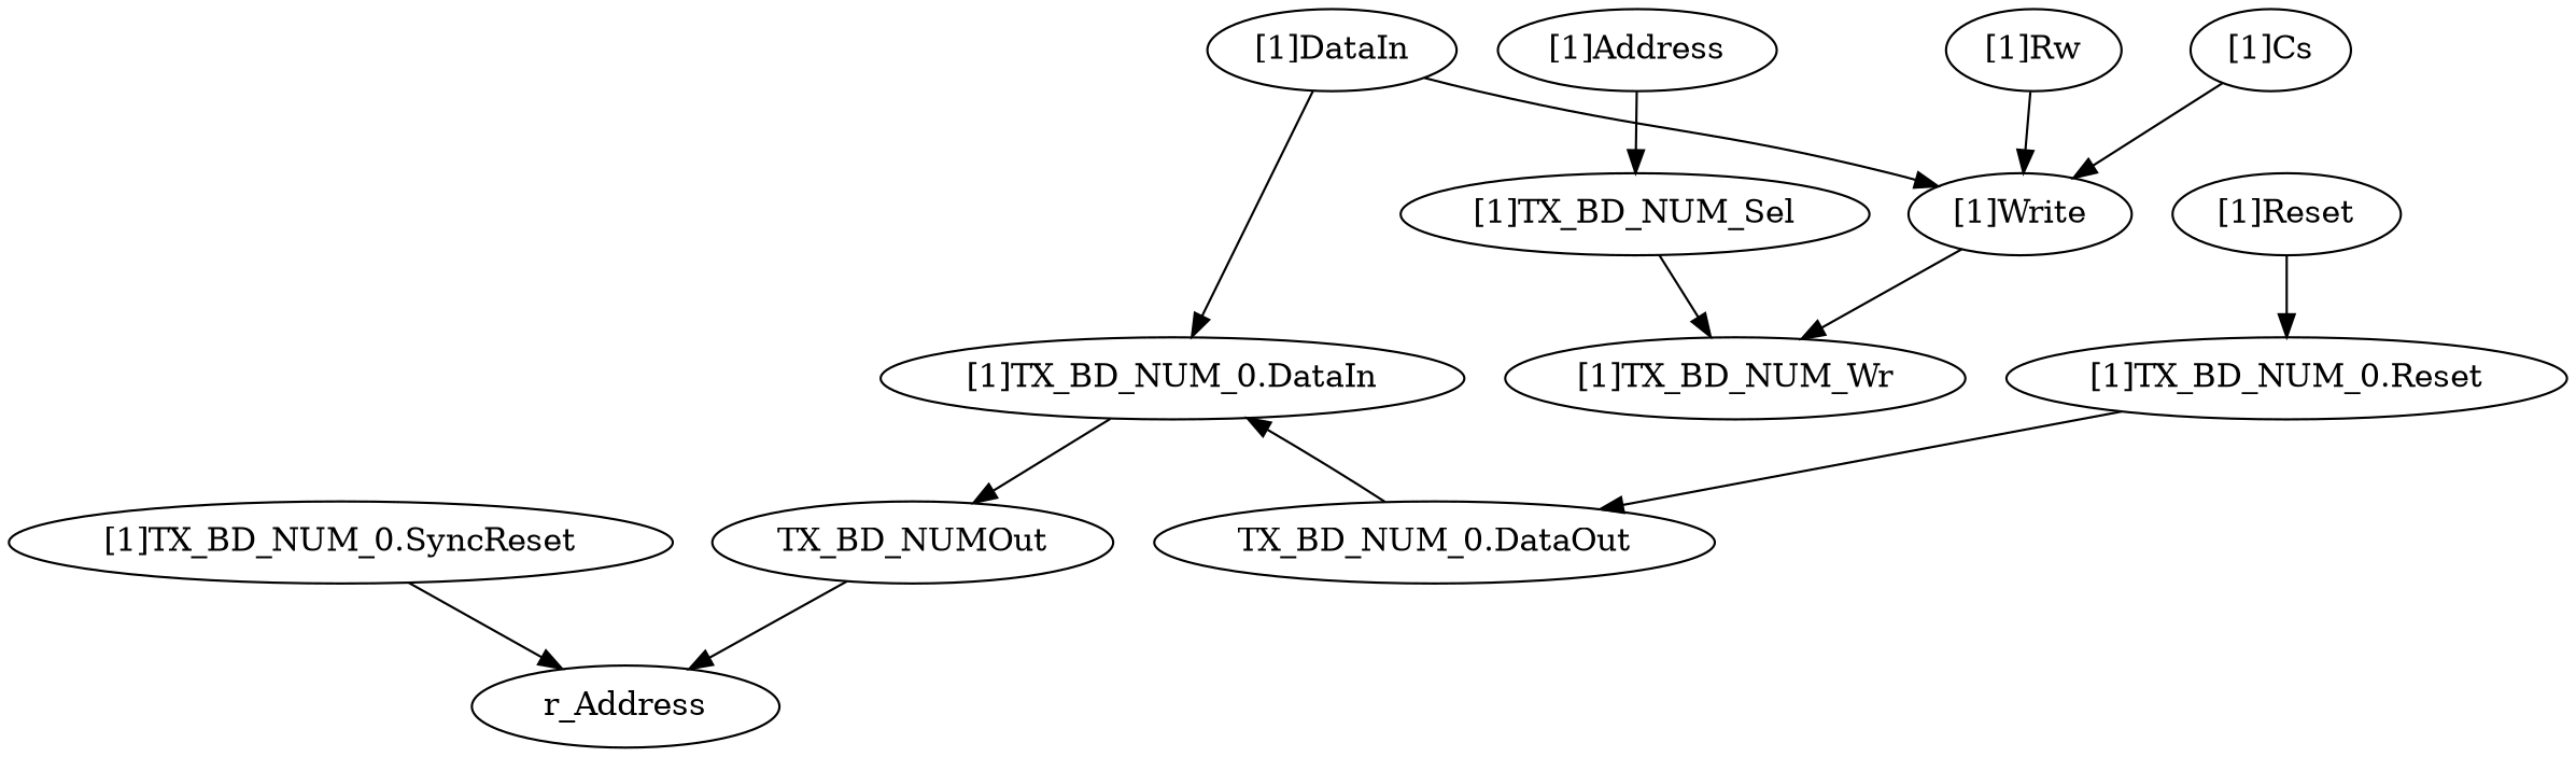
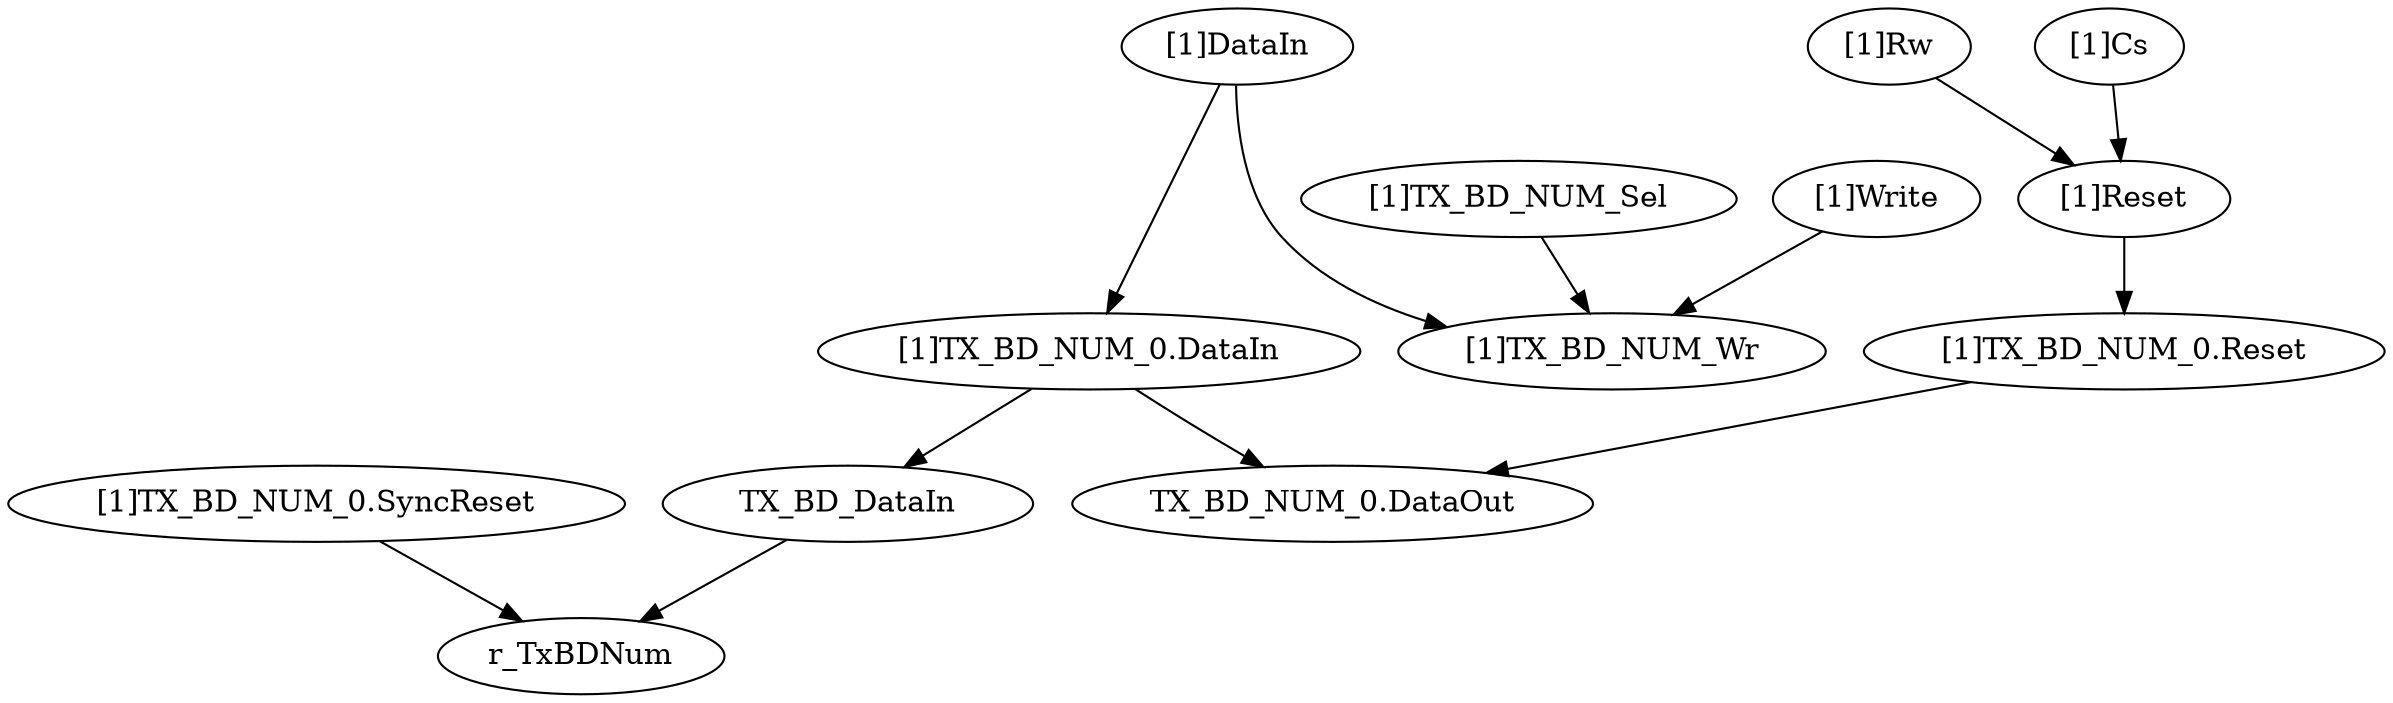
  strict digraph {
    node [complexity=3 importance=0.0167364292848 rank=0.00167364292848]
-   TX_BD_NUMOut [complexity=2 importance=0.00510560870849 rank=0.00255280435425]
-   r_TxBDNum [complexity=0 importance=0.00169331732599 rank=0.0 label=r_Address]
+   TX_BD_NUMOut [complexity=2 importance=0.00510560870849 rank=0.00255280435425 label=TX_BD_DataIn]
+   r_TxBDNum [complexity=0 importance=0.00169331732599 rank=0.0]
    "[1]TX_BD_NUM_0.SyncReset" [importance=0.020063350522 rank=0.00668778350732]
    "TX_BD_NUM_0.DataOut" [complexity=2 importance=0.00939833562624 rank=0.00469916781312]
    "[1]DataIn" [complexity=7 importance=0.0148362797491 rank=0.00211946853558]
    "[1]TX_BD_NUM_Wr" [importance=0.0135696004796 rank=0.00452320015986]
    "[1]TX_BD_NUM_0.DataIn" [complexity=4 importance=0.0106757516799 rank=0.00266893791998]
    "[1]Cs" [complexity=10]
    "[1]Write" [complexity=7 importance=0.0154697500153 rank=0.0022099642879]
    "[1]TX_BD_NUM_Sel" [complexity=7 importance=0.0148494770463 rank=0.00212135386376]
    "[1]TX_BD_NUM_0.Reset" [importance=0.0294677191984 rank=0.00982257306612]
-   "[1]Address" [complexity=9 importance=0.0161161563158 rank=0.00179068403509]
    "[1]Rw" [complexity=10]
    "[1]Reset" [importance=0.0307343984679 rank=0.0102447994893]
    TX_BD_NUMOut -> r_TxBDNum
    "[1]TX_BD_NUM_0.SyncReset" -> r_TxBDNum
-   "[1]DataIn" -> "[1]Write"
+   "[1]DataIn" -> "[1]TX_BD_NUM_Wr"
    "[1]DataIn" -> "[1]TX_BD_NUM_0.DataIn"
    "[1]TX_BD_NUM_0.DataIn" -> TX_BD_NUMOut
-   "TX_BD_NUM_0.DataOut" -> "[1]TX_BD_NUM_0.DataIn"
-   "[1]Cs" -> "[1]Write"
+   "[1]TX_BD_NUM_0.DataIn" -> "TX_BD_NUM_0.DataOut"
+   "[1]Cs" -> "[1]Reset"
    "[1]Write" -> "[1]TX_BD_NUM_Wr"
    "[1]TX_BD_NUM_Sel" -> "[1]TX_BD_NUM_Wr"
    "[1]TX_BD_NUM_0.Reset" -> "TX_BD_NUM_0.DataOut"
-   "[1]Address" -> "[1]TX_BD_NUM_Sel"
-   "[1]Rw" -> "[1]Write"
+   "[1]Rw" -> "[1]Reset"
    "[1]Reset" -> "[1]TX_BD_NUM_0.Reset"
  }
